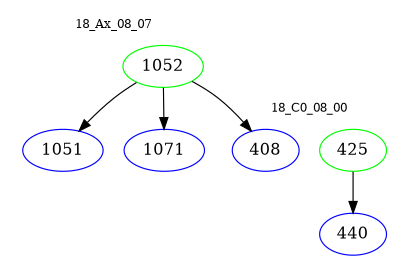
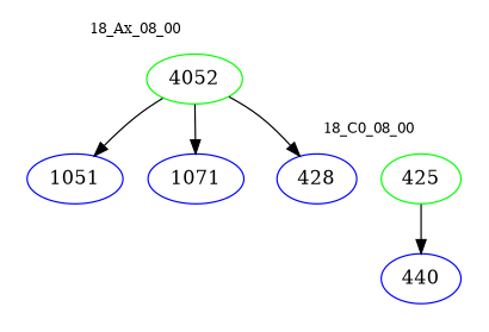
  digraph {
    node [color=blue]
    edge [color=black]
-   n1 [color=green label=1052]
+   n1 [color=green label=4052]
    n2 [label=1051]
    n3 [label=1071]
    n4 [color=green label=425]
    n5 [label=440]
-   n6 [label=408]
+   n6 [label=428]
    subgraph cluster_1 {
      color=white
      fontsize=10
-     label="18_Ax_08_07"
+     label="18_Ax_08_00"
      n1
      n2
      n3
    }
    subgraph cluster_2 {
      color=white
      fontsize=10
      label="18_C0_08_00"
      n4
      n5
      n6
    }
    n1 -> n2
    n1 -> n3
    n1 -> n6
    n4 -> n5
  }
